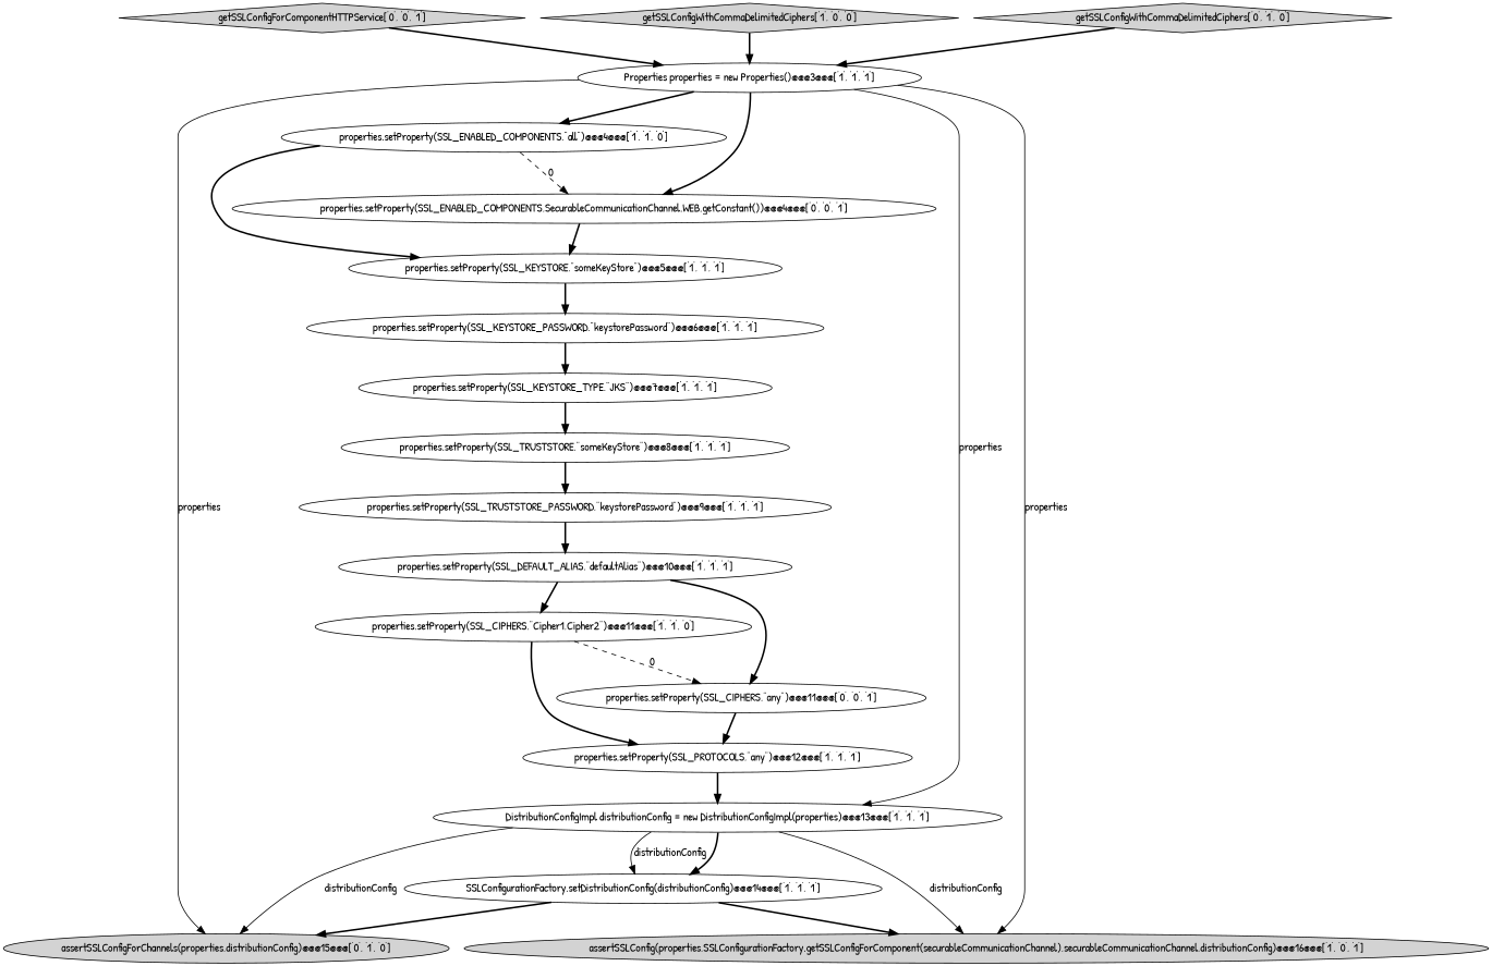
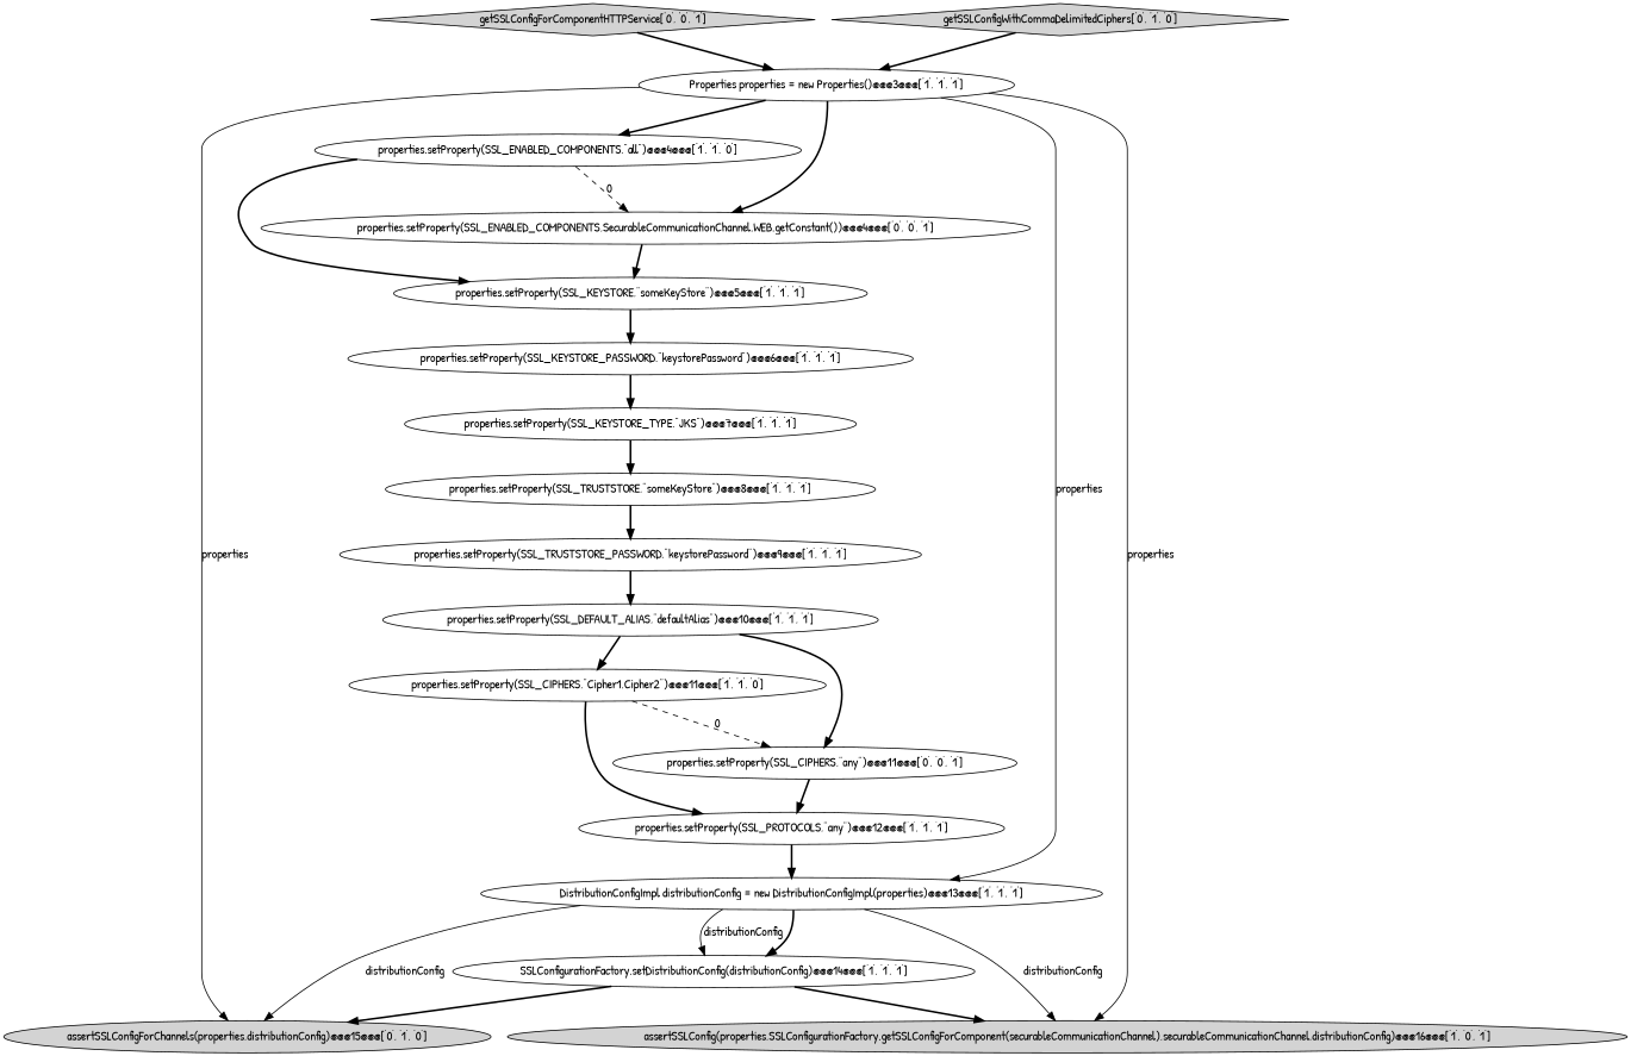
  digraph {
    fontname="Patrick Hand"
    node [fillcolor=white shape=ellipse style=filled fontname="Patrick Hand"]
    edge [style=bold fontname="Patrick Hand"]
    n1 [label="properties.setProperty(SSL_ENABLED_COMPONENTS,\"all\")@@@4@@@['1', '1', '0']"]
    n2 [label="properties.setProperty(SSL_ENABLED_COMPONENTS,SecurableCommunicationChannel.WEB.getConstant())@@@4@@@['0', '0', '1']"]
    n3 [label="properties.setProperty(SSL_KEYSTORE,\"someKeyStore\")@@@5@@@['1', '1', '1']"]
    n4 [label="properties.setProperty(SSL_TRUSTSTORE,\"someKeyStore\")@@@8@@@['1', '1', '1']"]
    n5 [label="properties.setProperty(SSL_TRUSTSTORE_PASSWORD,\"keystorePassword\")@@@9@@@['1', '1', '1']"]
    n6 [label="DistributionConfigImpl distributionConfig = new DistributionConfigImpl(properties)@@@13@@@['1', '1', '1']"]
    n7 [fillcolor=lightgray label="assertSSLConfigForChannels(properties,distributionConfig)@@@15@@@['0', '1', '0']"]
    n8 [fillcolor=lightgray label="assertSSLConfig(properties,SSLConfigurationFactory.getSSLConfigForComponent(securableCommunicationChannel),securableCommunicationChannel,distributionConfig)@@@16@@@['1', '0', '1']"]
    n9 [label="SSLConfigurationFactory.setDistributionConfig(distributionConfig)@@@14@@@['1', '1', '1']"]
    n10 [label="properties.setProperty(SSL_CIPHERS,\"any\")@@@11@@@['0', '0', '1']"]
    n11 [label="properties.setProperty(SSL_PROTOCOLS,\"any\")@@@12@@@['1', '1', '1']"]
    n12 [fillcolor=lightgray label="getSSLConfigForComponentHTTPService['0', '0', '1']" shape=diamond]
    n13 [label="Properties properties = new Properties()@@@3@@@['1', '1', '1']"]
-   n14 [fillcolor=lightgray label="getSSLConfigWithCommaDelimitedCiphers['1', '0', '0']" shape=diamond]
    n15 [fillcolor=lightgray label="getSSLConfigWithCommaDelimitedCiphers['0', '1', '0']" shape=diamond]
    n16 [label="properties.setProperty(SSL_CIPHERS,\"Cipher1,Cipher2\")@@@11@@@['1', '1', '0']"]
    n17 [label="properties.setProperty(SSL_KEYSTORE_TYPE,\"JKS\")@@@7@@@['1', '1', '1']"]
    n18 [label="properties.setProperty(SSL_KEYSTORE_PASSWORD,\"keystorePassword\")@@@6@@@['1', '1', '1']"]
    n19 [label="properties.setProperty(SSL_DEFAULT_ALIAS,\"defaultAlias\")@@@10@@@['1', '1', '1']"]
    n1 -> n2 [label=0 style=dashed]
    n1 -> n3
    n2 -> n3
    n3 -> n18
    n4 -> n5
    n5 -> n19
    n6 -> n7 [label=distributionConfig style=solid]
    n6 -> n8 [label=distributionConfig style=solid]
    n6 -> n9
    n6 -> n9 [label=distributionConfig style=solid]
    n9 -> n7
    n9 -> n8
    n10 -> n11
    n11 -> n6
    n12 -> n13
    n13 -> n1
    n13 -> n2
    n13 -> n6 [label=properties style=solid]
    n13 -> n7 [label=properties style=solid]
    n13 -> n8 [label=properties style=solid]
-   n14 -> n13
    n15 -> n13
    n16 -> n10 [label=0 style=dashed]
    n16 -> n11
    n17 -> n4
    n18 -> n17
    n19 -> n10
    n19 -> n16
  }
